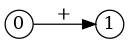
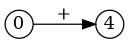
  digraph {
    rankdir=LR
    node [fixedsize=true shape=circle]
    0 [width=0.3]
-   1 [width=0.3]
+   1 [width=0.3 label=4]
    0 -> 1 [label="+"]
  }
